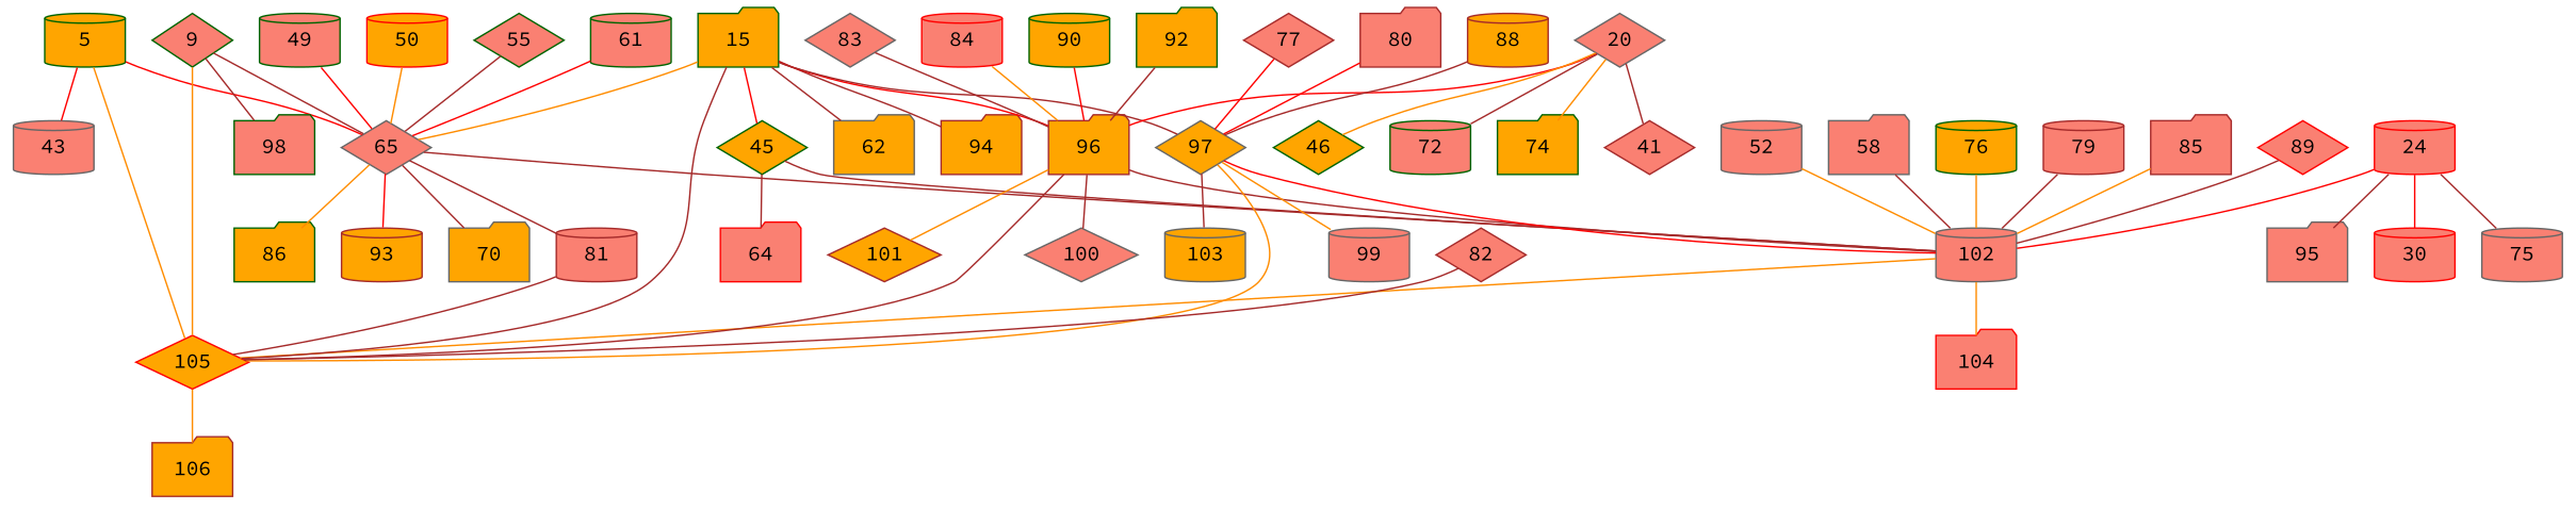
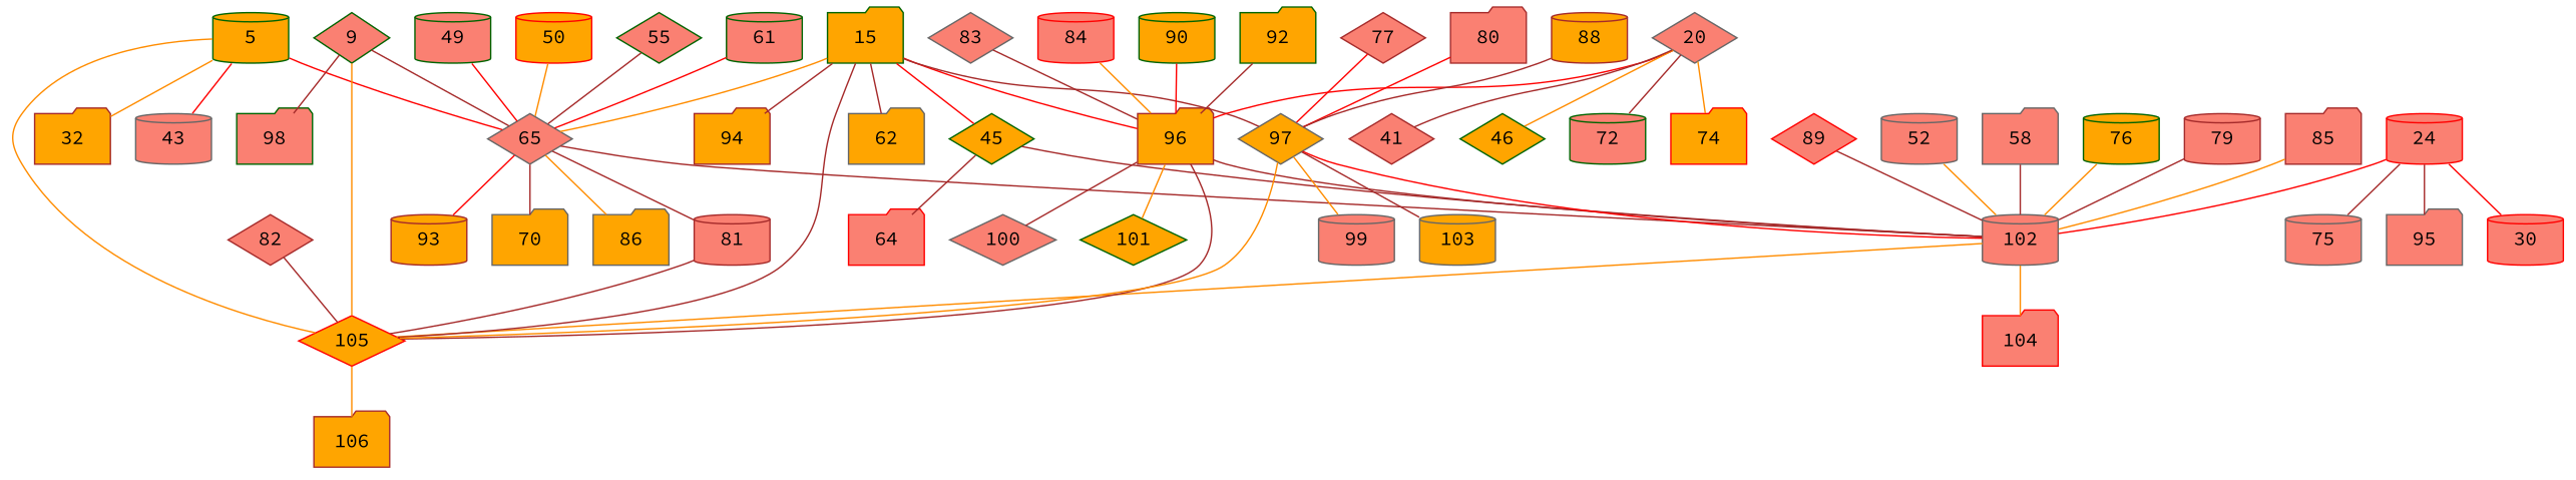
  graph {
    fontname="Source Code Pro"
    node [color=gray40 fillcolor=salmon fontname="Source Code Pro" shape=cylinder style=filled]
    edge [color=brown fontname="Source Code Pro"]
    5 [color=darkgreen fillcolor=orange super="+1"]
+   32 [color=brown fillcolor=orange shape=folder]
    43
    65 [shape=diamond super="+4+42+47"]
    105 [color=red fillcolor=orange shape=diamond super="+73"]
    102 [super="+25+28+54"]
    70 [fillcolor=orange shape=folder]
    81 [color=brown super="+53+37+41+60+71"]
-   86 [color=darkgreen fillcolor=orange shape=folder super="+66"]
+   86 [fillcolor=orange shape=folder super="+66"]
    93 [color=brown fillcolor=orange]
    106 [color=brown fillcolor=orange shape=folder]
    9 [color=darkgreen shape=diamond super="+8"]
    98 [color=darkgreen shape=folder]
    15 [color=darkgreen fillcolor=orange shape=folder super="+13"]
    45 [color=darkgreen fillcolor=orange shape=diamond]
    62 [fillcolor=orange shape=folder]
    94 [color=brown fillcolor=orange shape=folder super="+48"]
    96 [color=brown fillcolor=orange shape=folder super="+67+68"]
    97 [fillcolor=orange shape=diamond super="+26+14+69"]
    64 [color=red shape=folder]
    100 [shape=diamond]
-   101 [color=brown fillcolor=orange shape=diamond]
+   101 [color=darkgreen fillcolor=orange shape=diamond]
    99
    103 [fillcolor=orange]
    20 [shape=diamond super="+16"]
    46 [color=darkgreen fillcolor=orange shape=diamond]
    72 [color=darkgreen]
-   74 [color=darkgreen fillcolor=orange shape=folder]
+   74 [color=red fillcolor=orange shape=folder]
    n29 [color=brown label=41 shape=diamond super="+38"]
    24 [color=red super="+22"]
    30 [color=red]
    75 [super="+44"]
    95 [shape=folder]
    104 [color=red shape=folder super="+39"]
    49 [color=darkgreen]
    50 [color=red fillcolor=orange]
    52
    55 [color=darkgreen shape=diamond]
    58 [shape=folder]
    61 [color=darkgreen]
    76 [color=darkgreen fillcolor=orange super="+59"]
    77 [color=brown shape=diamond]
    79 [color=brown]
    80 [color=brown shape=folder]
    82 [color=brown shape=diamond]
    83 [shape=diamond super="+56+78"]
    84 [color=red]
    85 [color=brown shape=folder]
    88 [color=brown fillcolor=orange super="+34"]
    89 [color=red shape=diamond super="+29"]
    90 [color=darkgreen fillcolor=orange]
    92 [color=darkgreen fillcolor=orange shape=folder]
+   5 -- 32 [color=darkorange]
    5 -- 43 [color=red]
    5 -- 65 [color=red weight=6]
    5 -- 105 [color=darkorange]
    65 -- 102 [weight=2]
    65 -- 70
    65 -- 81 [weight=2]
    65 -- 86 [color=darkorange]
    65 -- 93 [color=red]
    105 -- 106 [color=darkorange]
    102 -- 105 [color=darkorange]
    102 -- 104 [color=darkorange]
    81 -- 105
    9 -- 65
    9 -- 105 [color=darkorange weight=6]
    9 -- 98
    15 -- 65 [color=darkorange]
    15 -- 105
    15 -- 45 [color=red]
    15 -- 62
    15 -- 94
    15 -- 96 [color=red]
    15 -- 97 [weight=6]
    45 -- 102
    45 -- 64
    96 -- 105
    96 -- 102 [weight=2]
    96 -- 100
    96 -- 101 [color=darkorange]
    97 -- 105 [color=darkorange]
    97 -- 102 [color=red]
    97 -- 99 [color=darkorange]
    97 -- 103
    20 -- 96 [color=red weight=6]
    20 -- 46 [color=darkorange]
    20 -- 72
    20 -- 74 [color=darkorange]
    20 -- n29
    24 -- 102 [color=red weight=6]
    24 -- 30 [color=red]
    24 -- 75
    24 -- 95
    49 -- 65 [color=red]
    50 -- 65 [color=darkorange]
    52 -- 102 [color=darkorange]
    55 -- 65
    58 -- 102
    61 -- 65 [color=red]
    76 -- 102 [color=darkorange]
    77 -- 97 [color=red]
    79 -- 102
    80 -- 97 [color=red]
    82 -- 105
    83 -- 96
    84 -- 96 [color=darkorange]
    85 -- 102 [color=darkorange]
    88 -- 97
    89 -- 102
    90 -- 96 [color=red]
    92 -- 96
  }
